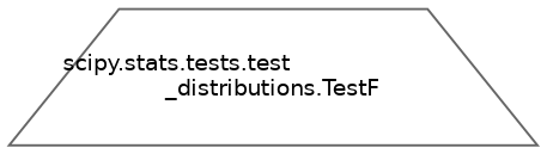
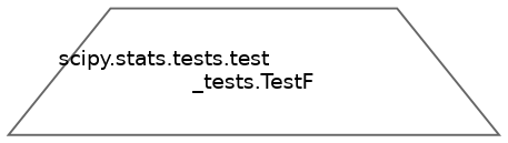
  digraph {
    rankdir=LR
-   n1 [color=grey40 fillcolor=white fontname=Helvetica fontsize=10 height=0.2 label="scipy.stats.tests.test\l_distributions.TestF" shape=trapezium style=filled width=0.4]
+   n1 [color=grey40 fillcolor=white fontname=Helvetica fontsize=10 height=0.2 label="scipy.stats.tests.test\l_tests.TestF" shape=trapezium style=filled width=0.4]
  }
